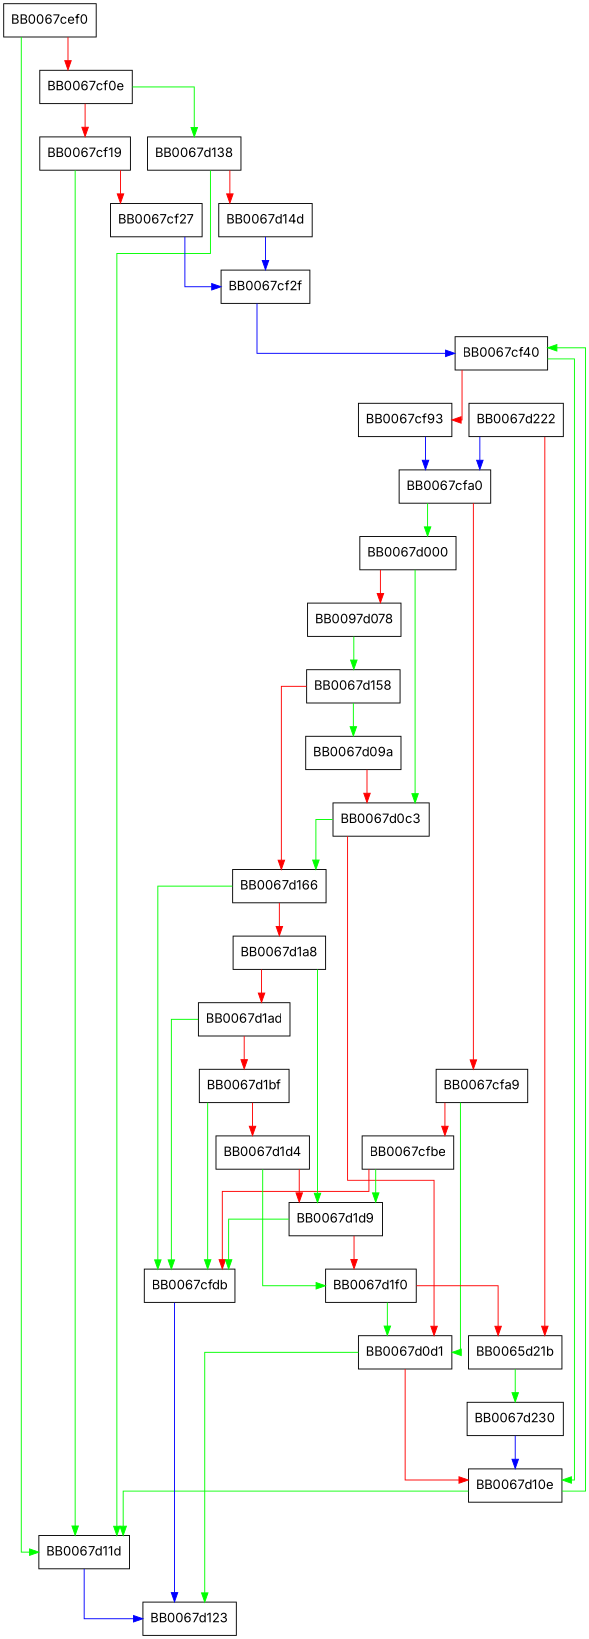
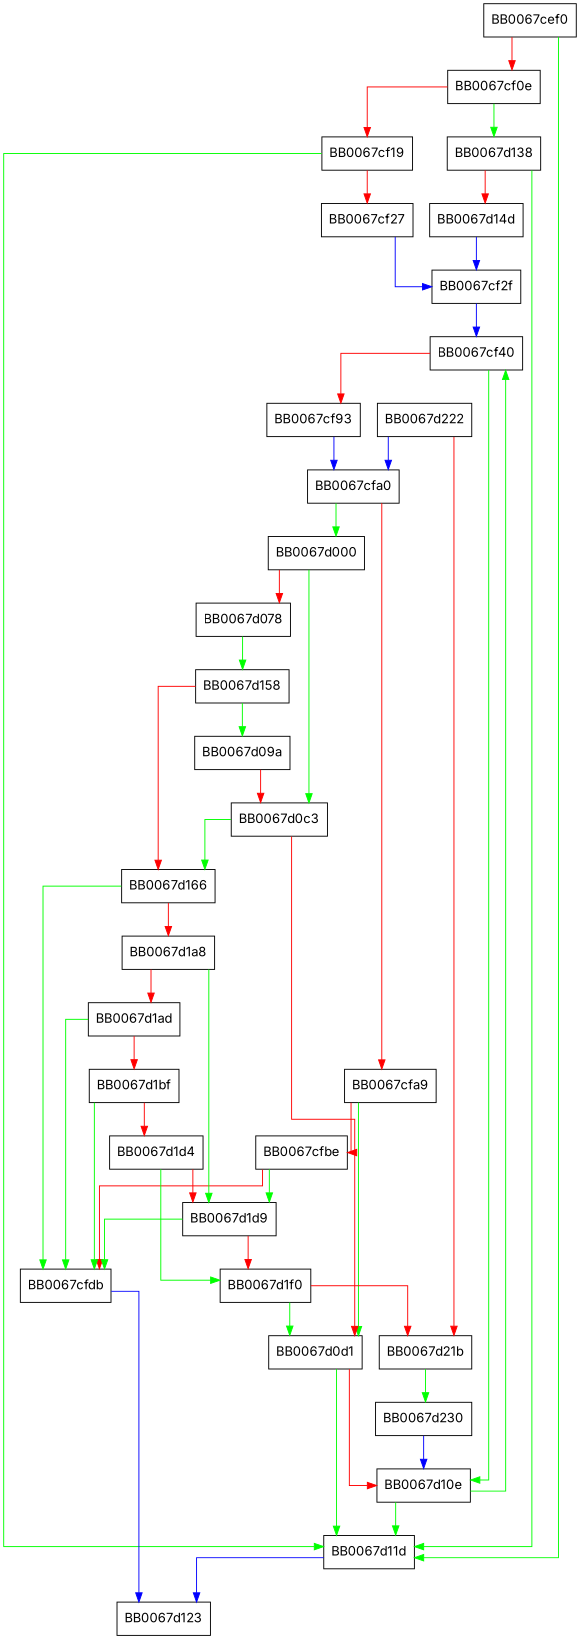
  digraph {
    fontname=Inter
    splines=ortho
    node [fontname=Inter shape=box]
    edge [color=green fontname=Inter]
    BB0067cef0
    BB0067d11d
    BB0067cf0e
    BB0067d123
    BB0067d138
    BB0067cf19
    BB0067d14d
    BB0067cf27
    BB0067cf2f
    BB0067cf40
    BB0067d10e
    BB0067cf93
    BB0067cfa0
    BB0067d000
    BB0067cfa9
    BB0067d0c3
-   BB0067d078 [label=BB0097d078]
+   BB0067d078
    BB0067d0d1
    BB0067cfbe
    BB0067d166
    BB0067d158
    BB0067d1d9
    BB0067cfdb
    BB0067d1f0
-   BB0067d21b [label=BB0065d21b]
+   BB0067d21b
    BB0067d1a8
    BB0067d09a
    BB0067d1ad
    BB0067d1bf
    BB0067d1d4
    BB0067d230
    BB0067d222
    BB0067cef0 -> BB0067d11d
    BB0067cef0 -> BB0067cf0e [color=red]
    BB0067d11d -> BB0067d123 [color=blue]
    BB0067cf0e -> BB0067d138
    BB0067cf0e -> BB0067cf19 [color=red]
    BB0067d138 -> BB0067d11d
    BB0067d138 -> BB0067d14d [color=red]
    BB0067cf19 -> BB0067d11d
    BB0067cf19 -> BB0067cf27 [color=red]
    BB0067d14d -> BB0067cf2f [color=blue]
    BB0067cf27 -> BB0067cf2f [color=blue]
    BB0067cf2f -> BB0067cf40 [color=blue]
    BB0067cf40 -> BB0067d10e
    BB0067cf40 -> BB0067cf93 [color=red]
    BB0067d10e -> BB0067d11d
    BB0067d10e -> BB0067cf40
    BB0067cf93 -> BB0067cfa0 [color=blue]
    BB0067cfa0 -> BB0067d000
    BB0067cfa0 -> BB0067cfa9 [color=red]
    BB0067d000 -> BB0067d0c3
    BB0067d000 -> BB0067d078 [color=red]
    BB0067cfa9 -> BB0067d0d1
    BB0067cfa9 -> BB0067cfbe [color=red]
    BB0067d0c3 -> BB0067d0d1 [color=red]
    BB0067d0c3 -> BB0067d166
    BB0067d078 -> BB0067d158
-   BB0067d0d1 -> BB0067d123
+   BB0067d0d1 -> BB0067d11d
    BB0067d0d1 -> BB0067d10e [color=red]
    BB0067cfbe -> BB0067d1d9
    BB0067cfbe -> BB0067cfdb [color=red]
    BB0067d166 -> BB0067cfdb
    BB0067d166 -> BB0067d1a8 [color=red]
    BB0067d158 -> BB0067d166 [color=red]
    BB0067d158 -> BB0067d09a
    BB0067d1d9 -> BB0067cfdb
    BB0067d1d9 -> BB0067d1f0 [color=red]
    BB0067cfdb -> BB0067d123 [color=blue]
    BB0067d1f0 -> BB0067d0d1
    BB0067d1f0 -> BB0067d21b [color=red]
    BB0067d21b -> BB0067d230
    BB0067d1a8 -> BB0067d1d9
    BB0067d1a8 -> BB0067d1ad [color=red]
    BB0067d09a -> BB0067d0c3 [color=red]
    BB0067d1ad -> BB0067cfdb
    BB0067d1ad -> BB0067d1bf [color=red]
    BB0067d1bf -> BB0067cfdb
    BB0067d1bf -> BB0067d1d4 [color=red]
    BB0067d1d4 -> BB0067d1d9 [color=red]
    BB0067d1d4 -> BB0067d1f0
    BB0067d230 -> BB0067d10e [color=blue]
    BB0067d222 -> BB0067cfa0 [color=blue]
    BB0067d222 -> BB0067d21b [color=red]
  }
